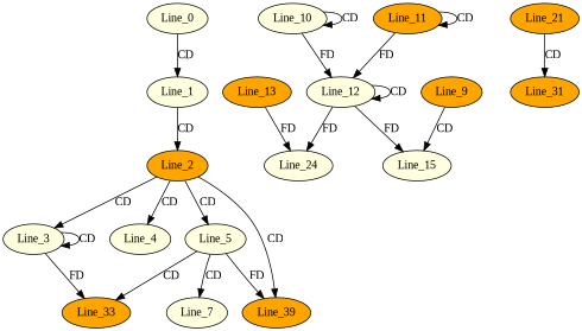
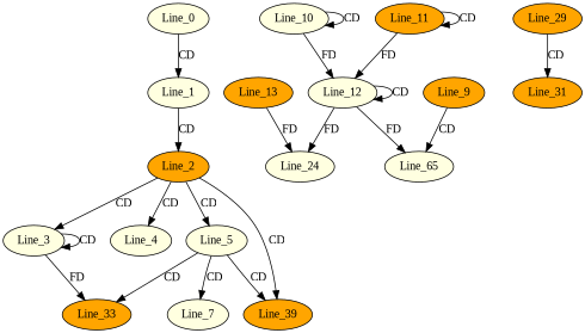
  digraph {
    fontname="Liberation Serif"
    node [fillcolor=lightyellow fontname="Liberation Serif" style=filled]
    edge [fontname="Liberation Serif"]
    Line_0
    Line_1
    Line_2 [fillcolor=orange]
    Line_3
    Line_4
    Line_5
    Line_39 [fillcolor=orange]
    n8 [fillcolor=orange label=Line_33]
    Line_7
    Line_10
    Line_12
    Line_11 [fillcolor=orange]
    n13 [label=Line_24]
-   Line_15
+   Line_15 [label=Line_65]
    Line_13 [fillcolor=orange]
    Line_9 [fillcolor=orange]
-   Line_29 [fillcolor=orange label=Line_21]
+   Line_29 [fillcolor=orange]
    Line_31 [fillcolor=orange]
    Line_0 -> Line_1 [label=CD]
    Line_1 -> Line_2 [label=CD]
    Line_2 -> Line_3 [label=CD]
    Line_2 -> Line_4 [label=CD]
    Line_2 -> Line_5 [label=CD]
    Line_2 -> Line_39 [label=CD]
    Line_3 -> Line_3 [label=CD]
    Line_3 -> n8 [label=FD]
-   Line_5 -> Line_39 [label=FD]
+   Line_5 -> Line_39 [label=CD]
    Line_5 -> n8 [label=CD]
    Line_5 -> Line_7 [label=CD]
    Line_10 -> Line_10 [label=CD]
    Line_10 -> Line_12 [label=FD]
    Line_12 -> Line_12 [label=CD]
    Line_12 -> n13 [label=FD]
    Line_12 -> Line_15 [label=FD]
    Line_11 -> Line_12 [label=FD]
    Line_11 -> Line_11 [label=CD]
    Line_13 -> n13 [label=FD]
    Line_9 -> Line_15 [label=CD]
    Line_29 -> Line_31 [label=CD]
  }
